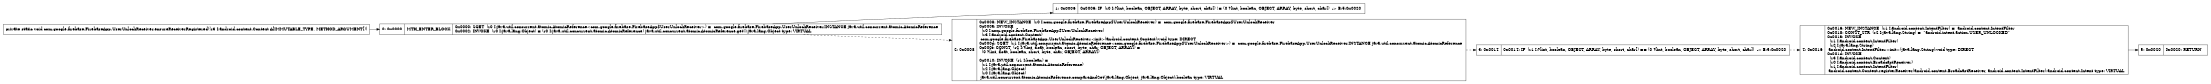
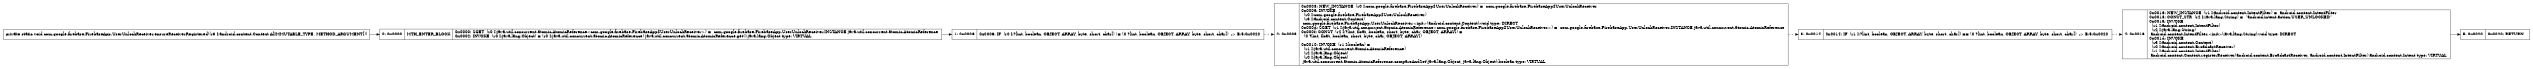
  digraph {
    rankdir=LR
    node [shape=record]
    n1 [label="{0\:\ 0x0000|MTH_ENTER_BLOCK\l|0x0000: SGET  (r0 I:java.util.concurrent.atomic.AtomicReference\<com.google.firebase.FirebaseApp$UserUnlockReceiver\>) =  com.google.firebase.FirebaseApp.UserUnlockReceiver.INSTANCE java.util.concurrent.atomic.AtomicReference \l0x0002: INVOKE  (r0 I:java.lang.Object) = (r0 I:java.util.concurrent.atomic.AtomicReference) java.util.concurrent.atomic.AtomicReference.get():java.lang.Object type: VIRTUAL \l}"]
    n2 [label="{1\:\ 0x0006|0x0006: IF  (r0 I:?[int, boolean, OBJECT, ARRAY, byte, short, char]) != (0 ?[int, boolean, OBJECT, ARRAY, byte, short, char])  \-\> B:5:0x0020 \l}"]
    n3 [label="{2\:\ 0x0008|0x0008: NEW_INSTANCE  (r0 I:com.google.firebase.FirebaseApp$UserUnlockReceiver) =  com.google.firebase.FirebaseApp$UserUnlockReceiver \l0x000a: INVOKE  \l  (r0 I:com.google.firebase.FirebaseApp$UserUnlockReceiver)\l  (r3 I:android.content.Context)\l com.google.firebase.FirebaseApp.UserUnlockReceiver.\<init\>(android.content.Context):void type: DIRECT \l0x000d: SGET  (r1 I:java.util.concurrent.atomic.AtomicReference\<com.google.firebase.FirebaseApp$UserUnlockReceiver\>) =  com.google.firebase.FirebaseApp.UserUnlockReceiver.INSTANCE java.util.concurrent.atomic.AtomicReference \l0x000f: CONST  (r2 I:?[int, float, boolean, short, byte, char, OBJECT, ARRAY]) = \l  (0 ?[int, float, boolean, short, byte, char, OBJECT, ARRAY])\l \l0x0010: INVOKE  (r1 I:boolean) = \l  (r1 I:java.util.concurrent.atomic.AtomicReference)\l  (r2 I:java.lang.Object)\l  (r0 I:java.lang.Object)\l java.util.concurrent.atomic.AtomicReference.compareAndSet(java.lang.Object, java.lang.Object):boolean type: VIRTUAL \l}"]
    n4 [label="{3\:\ 0x0014|0x0014: IF  (r1 I:?[int, boolean, OBJECT, ARRAY, byte, short, char]) == (0 ?[int, boolean, OBJECT, ARRAY, byte, short, char])  \-\> B:5:0x0020 \l}"]
    n5 [label="{5\:\ 0x0020|0x0020: RETURN   \l}"]
    n6 [label="{4\:\ 0x0016|0x0016: NEW_INSTANCE  (r1 I:android.content.IntentFilter) =  android.content.IntentFilter \l0x0018: CONST_STR  (r2 I:java.lang.String) =  \"android.intent.action.USER_UNLOCKED\" \l0x001a: INVOKE  \l  (r1 I:android.content.IntentFilter)\l  (r2 I:java.lang.String)\l android.content.IntentFilter.\<init\>(java.lang.String):void type: DIRECT \l0x001d: INVOKE  \l  (r3 I:android.content.Context)\l  (r0 I:android.content.BroadcastReceiver)\l  (r1 I:android.content.IntentFilter)\l android.content.Context.registerReceiver(android.content.BroadcastReceiver, android.content.IntentFilter):android.content.Intent type: VIRTUAL \l}"]
    n7 [label="{private static void com.google.firebase.FirebaseApp.UserUnlockReceiver.ensureReceiverRegistered((r3 I:android.content.Context A[IMMUTABLE_TYPE, METHOD_ARGUMENT])) }"]
    n1 -> n2
-   n1 -> n3 [style=dashed]
+   n2 -> n3 [style=dashed]
    n3 -> n4 [style=dashed]
    n4 -> n6 [style=dashed]
    n6 -> n5
    n7 -> n1
  }
